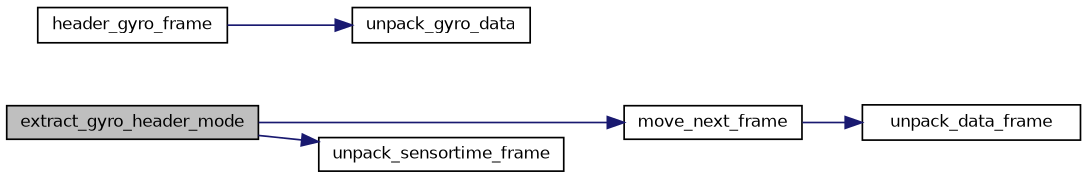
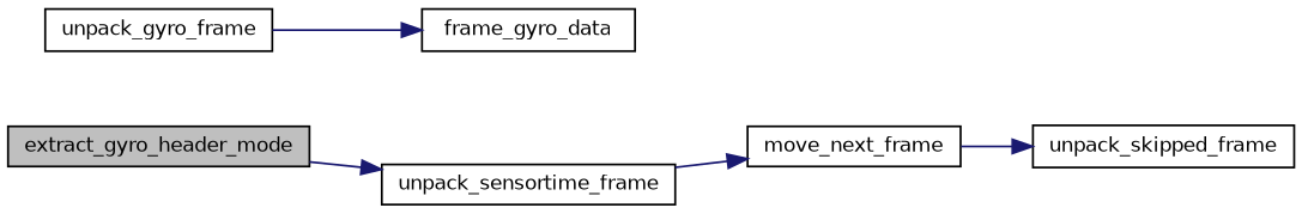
  digraph {
    rankdir=LR
    node [color=black fillcolor=white fontname=Helvetica fontsize=10 shape=record style=filled]
    edge [color=midnightblue fontname=Helvetica fontsize=10 labelfontname=Helvetica labelfontsize=10 style=solid]
    n1 [fillcolor=grey75 fontcolor=black height=0.2 label=extract_gyro_header_mode width=0.4]
    n2 [height=0.2 label=move_next_frame width=0.4]
    n3 [height=0.2 label=unpack_sensortime_frame width=0.4]
-   n4 [height=0.2 label=header_gyro_frame width=0.4]
-   n5 [height=0.2 label=unpack_gyro_data width=0.4]
-   n6 [height=0.2 label=unpack_data_frame width=0.4]
-   n1 -> n2
+   n4 [height=0.2 label=unpack_gyro_frame width=0.4]
+   n5 [height=0.2 label=frame_gyro_data width=0.4]
+   n6 [height=0.2 label=unpack_skipped_frame width=0.4]
+   n3 -> n2
    n1 -> n3
    n2 -> n6
    n4 -> n5
  }
